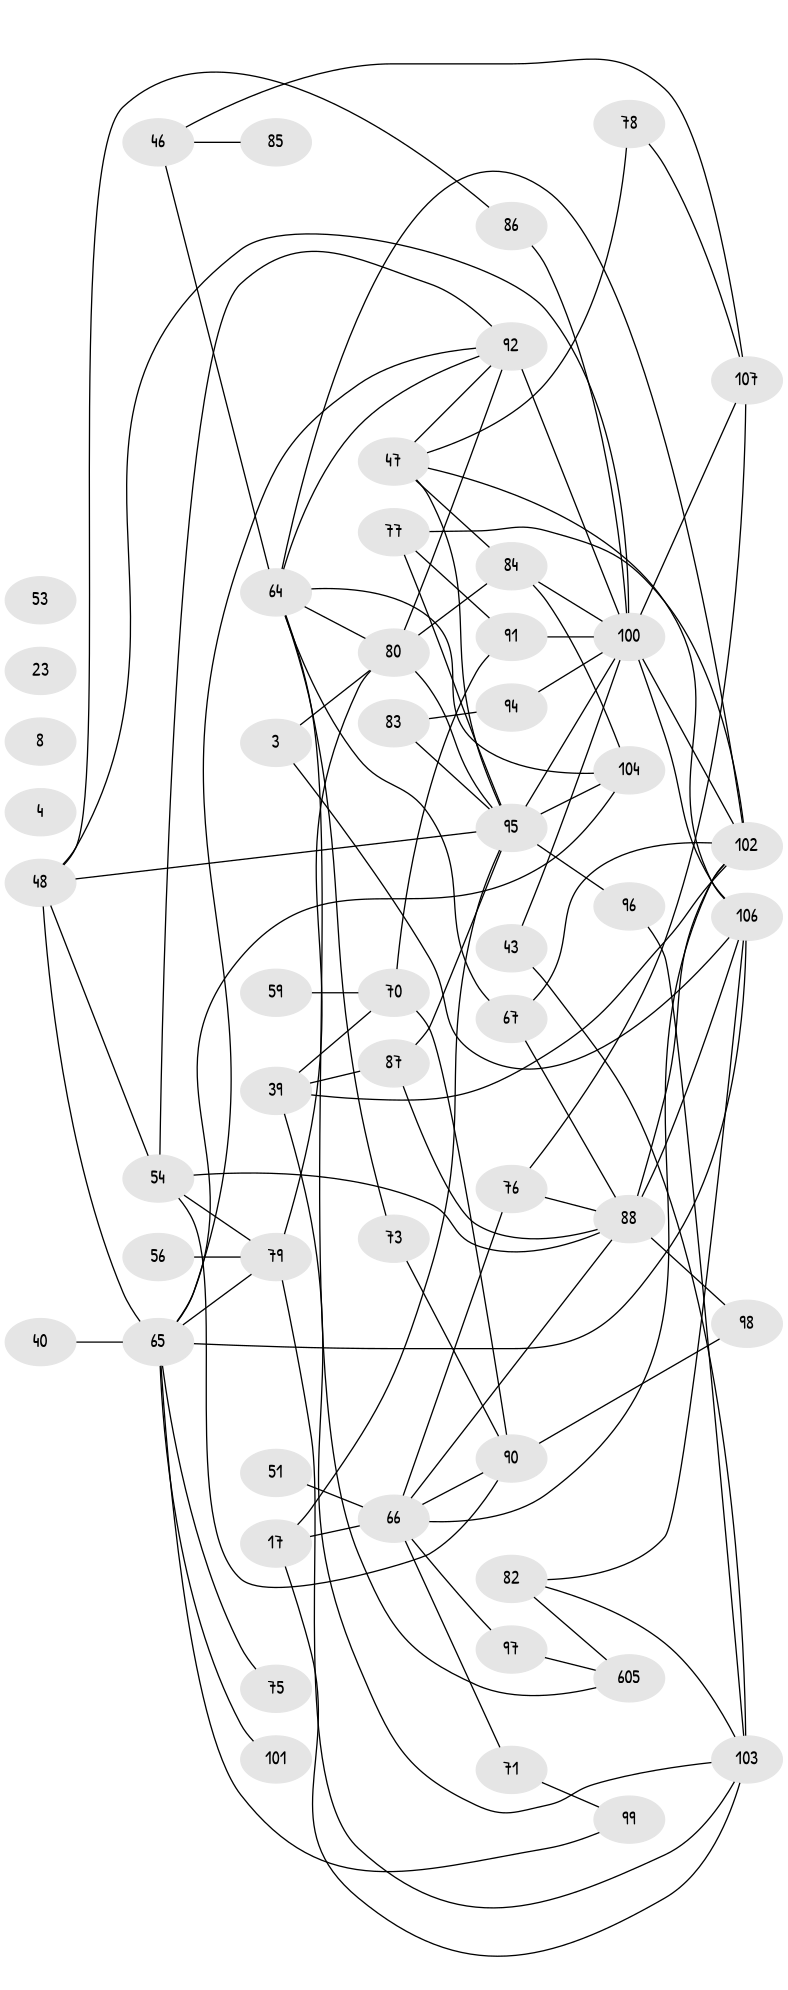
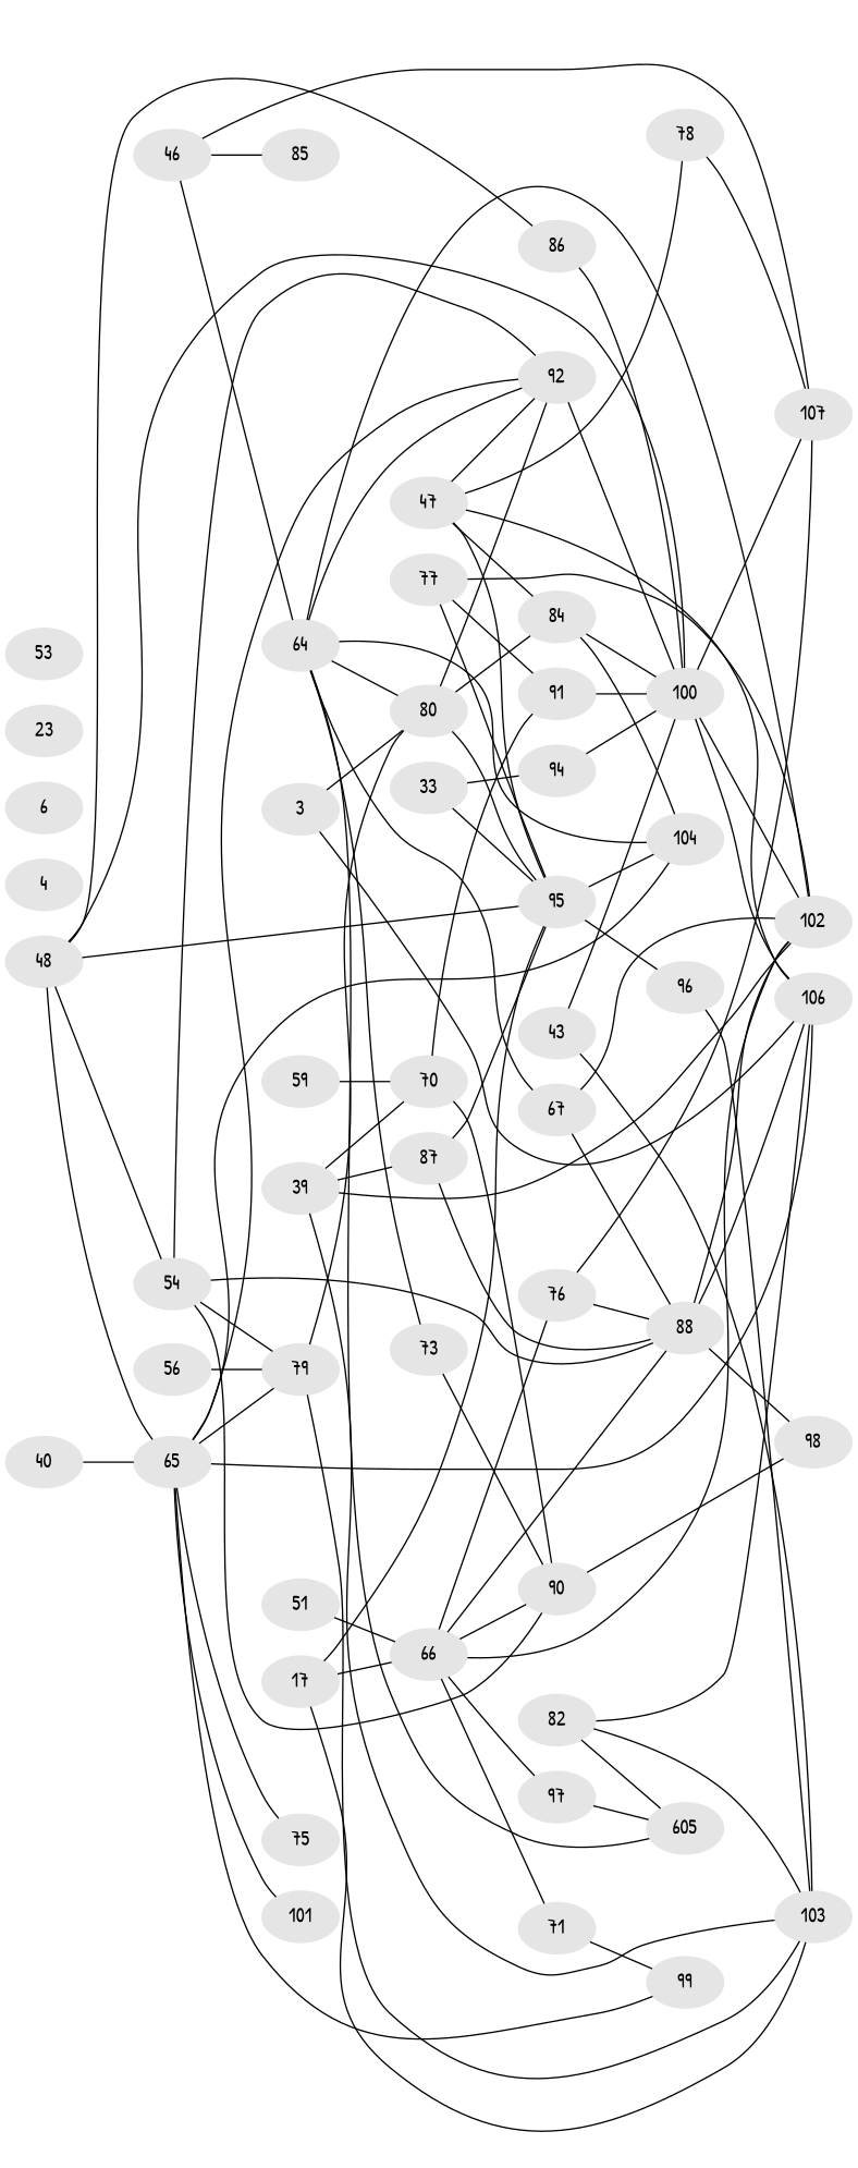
  graph {
    fontname="Patrick Hand"
    rankdir=LR
    node [color=gray90 fontname="Patrick Hand" style=filled]
    edge [fontname="Patrick Hand"]
    80 [super="+43+61"]
    95 [super="+52+50"]
    84 [super="+5"]
    92 [super="+45+24"]
    3
    106 [super="+81"]
    4
-   6 [label=8]
+   6
    66 [super="+27"]
    102 [super="+16+60+72"]
    88 [super="+2+55+34"]
    90 [super="+32"]
    71
    76 [super="+57+69"]
    97 [super="+9"]
    17
    103 [super="+15"]
    100 [super="+49+74+89"]
    104 [super="+18+58"]
    96
    23
    70 [super="+37"]
    91
    39
    87
    65 [super="+20+36+35"]
    79
    75
    99
    101
    40
    64 [super="+33+62+63"]
    67 [super="+30"]
    73
    n35 [label=605 super="+68"]
    46
    85
    107
    47 [super="+41"]
    78
    48 [super="+10+42"]
    54 [super="+25"]
    86 [super="+19"]
    51
    53
    98
    56
    59
    77
    82
-   83
+   83 [label=33]
    94
    n53 [label=43 super="+1"]
    80 -- 95
    80 -- 84
    80 -- 92 [weight=2]
-   95 -- 100 [weight=2]
    95 -- 104
    95 -- 96 [weight=2]
    84 -- 100
    84 -- 104
    92 -- 100 [weight=3]
    3 -- 80
    3 -- 106
    66 -- 102 [weight=3]
    66 -- 88
    66 -- 90
    66 -- 71
    66 -- 76
    66 -- 97
    88 -- 106
    88 -- 102
    88 -- 98
    90 -- 98
    71 -- 99
    76 -- 88
    76 -- 107
    97 -- n35
    17 -- 95
    17 -- 66 [weight=2]
    17 -- 103 [weight=2]
    100 -- 106 [weight=2]
    100 -- 102 [weight=2]
    100 -- 107
    96 -- 103
    70 -- 90
    70 -- 91
    91 -- 100
    39 -- 102
    39 -- 103
    39 -- 70
    39 -- 87
    87 -- 95 [weight=2]
    87 -- 88
    65 -- 92
    65 -- 106
    65 -- 104
    65 -- 79
    65 -- 75
    65 -- 99
    65 -- 101
    79 -- 80
    79 -- 103
    40 -- 65
    64 -- 80 [weight=2]
    64 -- 92
    64 -- 102 [weight=2]
    64 -- 104
    64 -- 67
    64 -- 73
    64 -- n35
    67 -- 102 [weight=2]
    67 -- 88
    73 -- 90
    46 -- 64 [weight=2]
    46 -- 85
    46 -- 107
    47 -- 95 [weight=2]
    47 -- 84
    47 -- 92
    47 -- 106 [weight=3]
    47 -- 78
    78 -- 107
    48 -- 95
    48 -- 100
    48 -- 65
    48 -- 54
    48 -- 86
    54 -- 92
    54 -- 88
    54 -- 90
    54 -- 79
    86 -- 100 [weight=2]
    51 -- 66
    56 -- 79
    59 -- 70
    77 -- 95
    77 -- 102
    77 -- 91
    82 -- 106
    82 -- 103
    82 -- n35
    83 -- 95
    83 -- 94
    94 -- 100
    n53 -- 103
    n53 -- 100
  }
